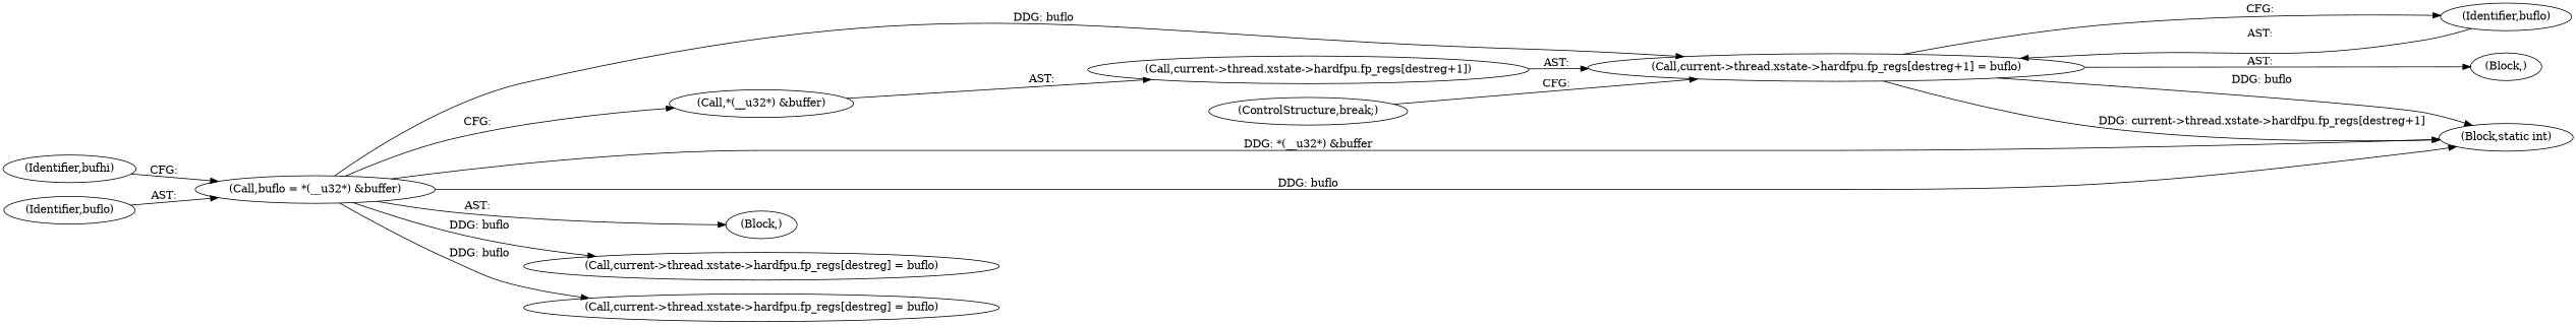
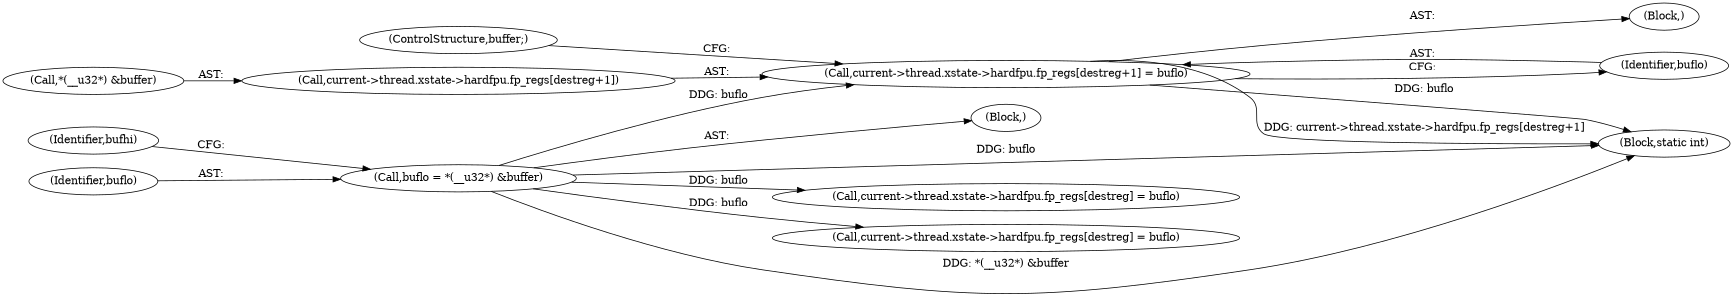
  digraph {
    rankdir=LR
    n1 [label="(Call,current->thread.xstate->hardfpu.fp_regs[destreg+1] = buflo)"]
    n2 [label="(Identifier,buflo)"]
    n3 [label="(Block,)"]
    n4 [label="(Block,static int)"]
    n5 [label="(Call,buflo = *(__u32*) &buffer)"]
    n6 [label="(Block,)"]
    n7 [label="(Call,*(__u32*) &buffer)"]
    n8 [label="(Call,current->thread.xstate->hardfpu.fp_regs[destreg] = buflo)"]
    n9 [label="(Call,current->thread.xstate->hardfpu.fp_regs[destreg] = buflo)"]
    n10 [label="(Call,current->thread.xstate->hardfpu.fp_regs[destreg+1])"]
    n11 [label="(Identifier,bufhi)"]
    n12 [label="(Identifier,buflo)"]
-   n13 [label="(ControlStructure,break;)"]
+   n13 [label="(ControlStructure,buffer;)"]
    n1 -> n2 [label="CFG: "]
    n1 -> n3 [label="AST: "]
    n1 -> n4 [label="DDG: buflo"]
    n1 -> n4 [label="DDG: current->thread.xstate->hardfpu.fp_regs[destreg+1]"]
    n2 -> n1 [label="AST: "]
    n5 -> n1 [label="DDG: buflo"]
    n5 -> n4 [label="DDG: *(__u32*) &buffer"]
    n5 -> n4 [label="DDG: buflo"]
    n5 -> n6 [label="AST: "]
-   n5 -> n7 [label="CFG: "]
    n5 -> n8 [label="DDG: buflo"]
    n5 -> n9 [label="DDG: buflo"]
    n7 -> n10 [label="AST: "]
    n10 -> n1 [label="AST: "]
    n11 -> n5 [label="CFG: "]
    n12 -> n5 [label="AST: "]
    n13 -> n1 [label="CFG: "]
  }
